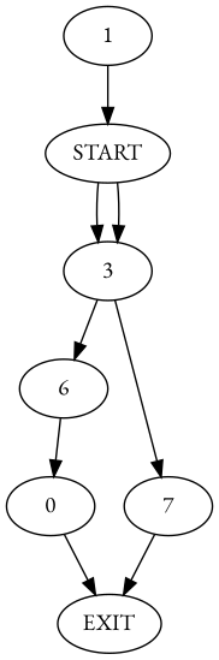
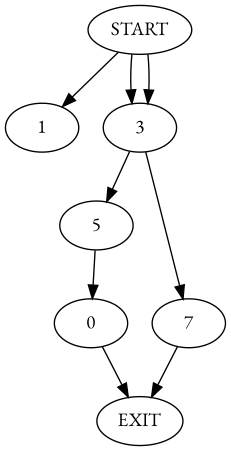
  digraph {
    fontname="EB Garamond"
    node [fontname="EB Garamond"]
    edge [fontname="EB Garamond"]
    n1 [label=START]
    1
    3
-   5 [label=6]
+   5
    7
    n6 [label=0]
    n7 [label=EXIT]
-   1 -> n1
+   n1 -> 1
    n1 -> 3 [tailport=s2]
    n1 -> 3 [tailport=s3]
    3 -> 5
    3 -> 7
    5 -> n6
    7 -> n7
    n6 -> n7
  }
